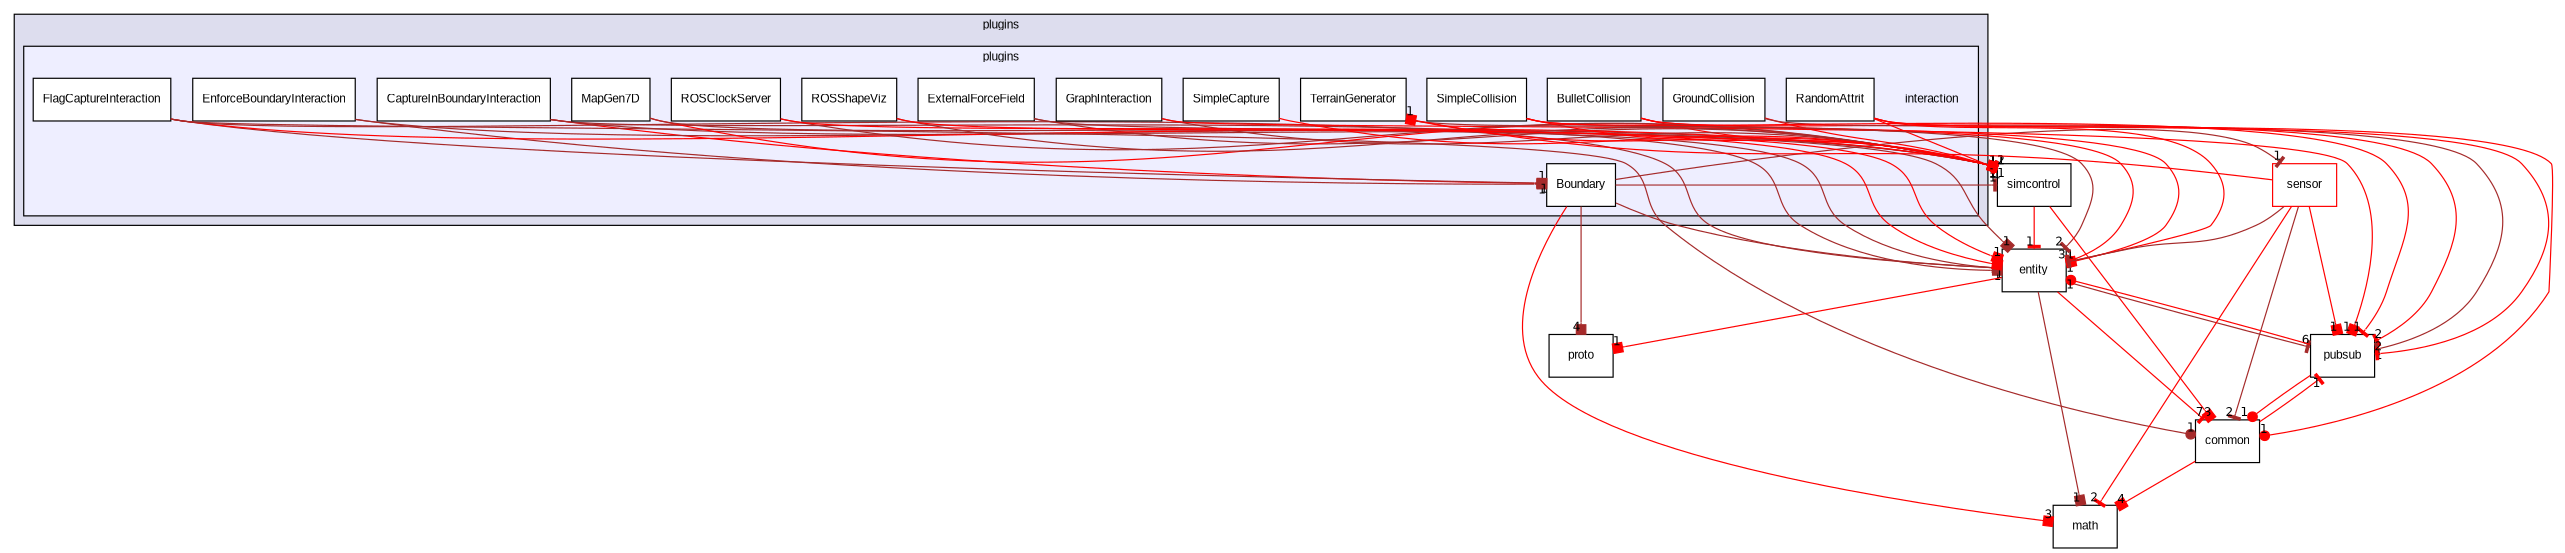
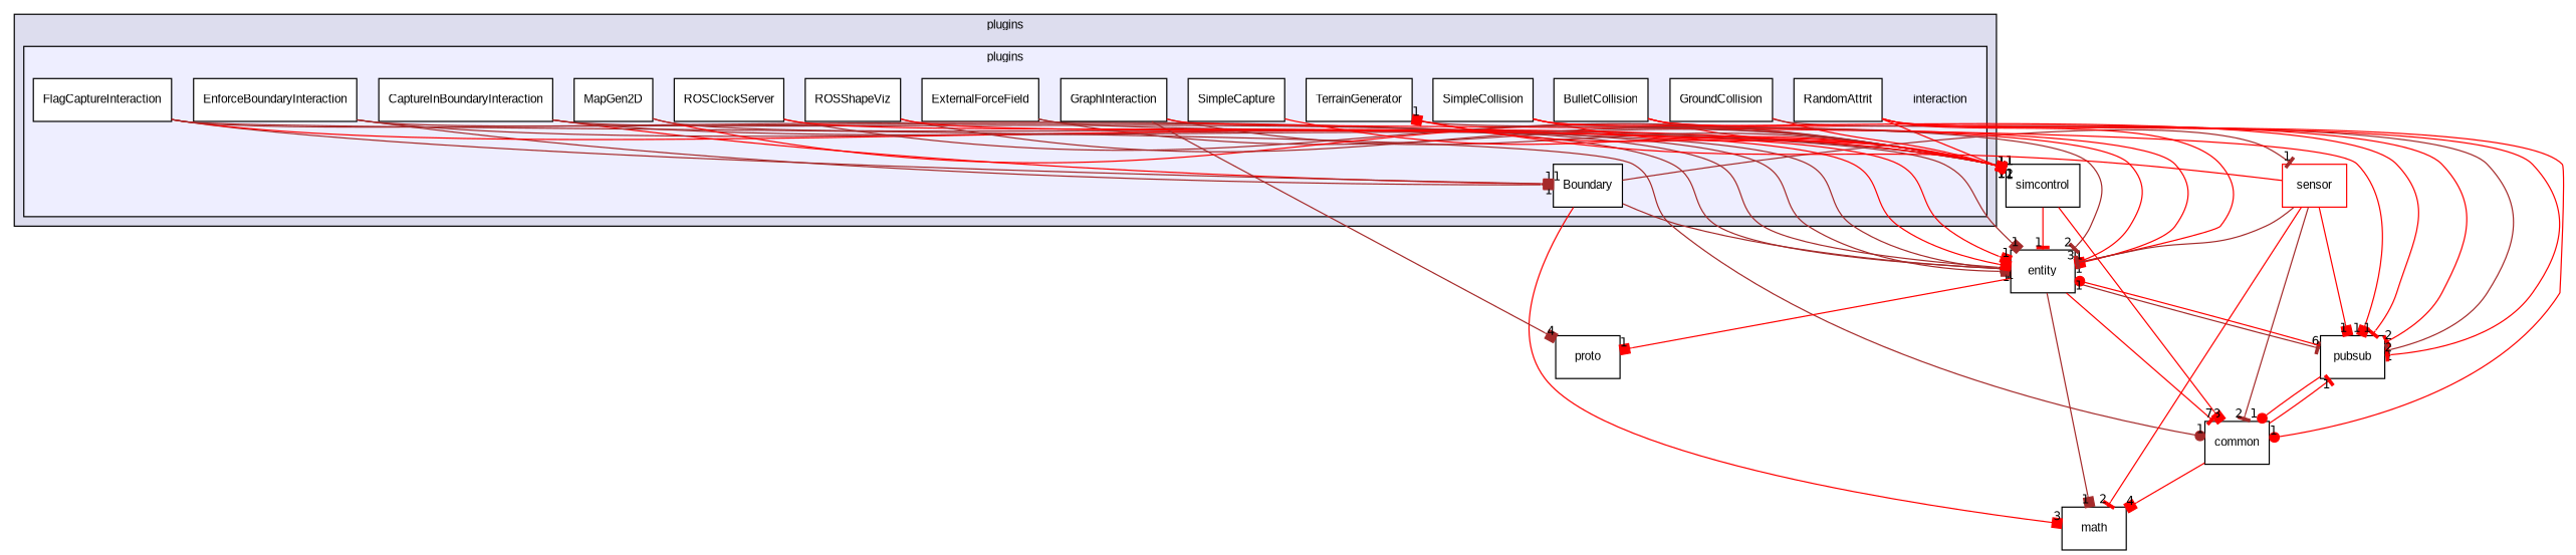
  digraph {
    compound=true
    fontname="Liberation Sans"
    node [fontname="Liberation Sans" fontsize=10 shape=box color=black fillcolor=white style=filled]
    edge [arrowhead=box color=red fontname="Liberation Sans" headlabel=1 labeldistance=1.5 labelfontname=Helvetica labelfontsize=10]
    n1 [label=interaction shape=plaintext color="" fillcolor="" style=""]
    n2 [label=Boundary]
    n3 [label=BulletCollision]
    n4 [label=CaptureInBoundaryInteraction]
    n5 [label=EnforceBoundaryInteraction]
    n6 [label=ExternalForceField]
    n7 [label=FlagCaptureInteraction]
    n8 [label=GraphInteraction]
    n9 [label=GroundCollision]
-   n10 [label=MapGen7D]
+   n10 [label=MapGen2D]
    n11 [label=RandomAttrit]
    n12 [label=ROSClockServer]
    n13 [label=ROSShapeViz]
    n14 [label=SimpleCapture]
    n15 [label=SimpleCollision]
    n16 [label=TerrainGenerator]
    n17 [label=proto color="" fillcolor="" style=""]
    n18 [label=simcontrol color="" fillcolor="" style=""]
    n19 [label=math color="" fillcolor="" style=""]
    n20 [label=entity color="" fillcolor="" style=""]
    n21 [color=red label=sensor]
    n22 [label=pubsub color="" fillcolor="" style=""]
    n23 [label=common color="" fillcolor="" style=""]
    subgraph cluster_1 {
      bgcolor="#ddddee"
      fontsize=10
      label=plugins
      pencolor=black
      subgraph cluster_2 {
        bgcolor="#eeeeff"
        fontsize=10
        label=plugins
        pencolor=black
        n1
        n2
        n3
        n4
        n5
        n6
        n7
        n8
        n9
        n10
        n11
        n12
        n13
        n14
        n15
        n16
      }
    }
-   n2 -> n17 [color=brown headlabel=4]
-   n2 -> n18 [arrowhead=tee color=brown]
+   n8 -> n17 [color=brown headlabel=4]
    n2 -> n19 [headlabel=3]
    n2 -> n20 [color=brown]
    n2 -> n21 [arrowhead=tee color=brown]
    n3 -> n18 [arrowhead=dot]
    n3 -> n20
    n3 -> n22 [arrowhead=tee headlabel=2]
    n4 -> n2
    n4 -> n18 [color=brown]
    n4 -> n20 [color=brown]
    n5 -> n2 [color=brown]
    n5 -> n18 [arrowhead=tee color=brown]
+   n5 -> n20 [color=brown]
    n6 -> n18 [arrowhead=dot color=brown]
    n6 -> n20 [color=brown]
    n7 -> n2 [color=brown]
    n7 -> n18
    n7 -> n20 [color=brown]
    n7 -> n23 [arrowhead=dot color=brown]
    n8 -> n18 [arrowhead=dot color=brown]
    n8 -> n22
    n9 -> n18 [arrowhead=dot]
    n9 -> n22 [arrowhead=tee color=brown]
    n10 -> n18 [arrowhead=dot]
    n10 -> n20 [arrowhead=tee color=brown]
    n11 -> n18 [arrowhead=tee]
    n11 -> n20 [arrowhead=dot]
    n11 -> n22 [arrowhead=tee headlabel=2]
    n11 -> n23 [arrowhead=dot]
    n12 -> n18 [color=brown]
    n12 -> n20
    n13 -> n18 [arrowhead=tee color=brown]
    n13 -> n20
    n14 -> n18
    n15 -> n18
    n15 -> n20 [arrowhead=tee]
    n15 -> n22 [arrowhead=tee]
    n16 -> n18 [arrowhead=tee headlabel=2]
    n16 -> n20 [arrowhead=tee color=brown headlabel=2]
    n18 -> n20 [arrowhead=tee]
    n18 -> n23 [headlabel=3]
    n20 -> n17
    n20 -> n19 [color=brown]
    n20 -> n22 [arrowhead=tee color=brown headlabel=6]
    n20 -> n23 [arrowhead=tee headlabel=7]
    n21 -> n16
    n21 -> n19 [arrowhead=tee headlabel=2]
    n21 -> n20 [arrowhead=tee color=brown headlabel=3]
    n21 -> n22
    n21 -> n23 [arrowhead=tee color=brown headlabel=2]
    n22 -> n20 [arrowhead=dot]
    n22 -> n23 [arrowhead=dot]
    n23 -> n19 [headlabel=4]
    n23 -> n22 [arrowhead=tee]
  }
